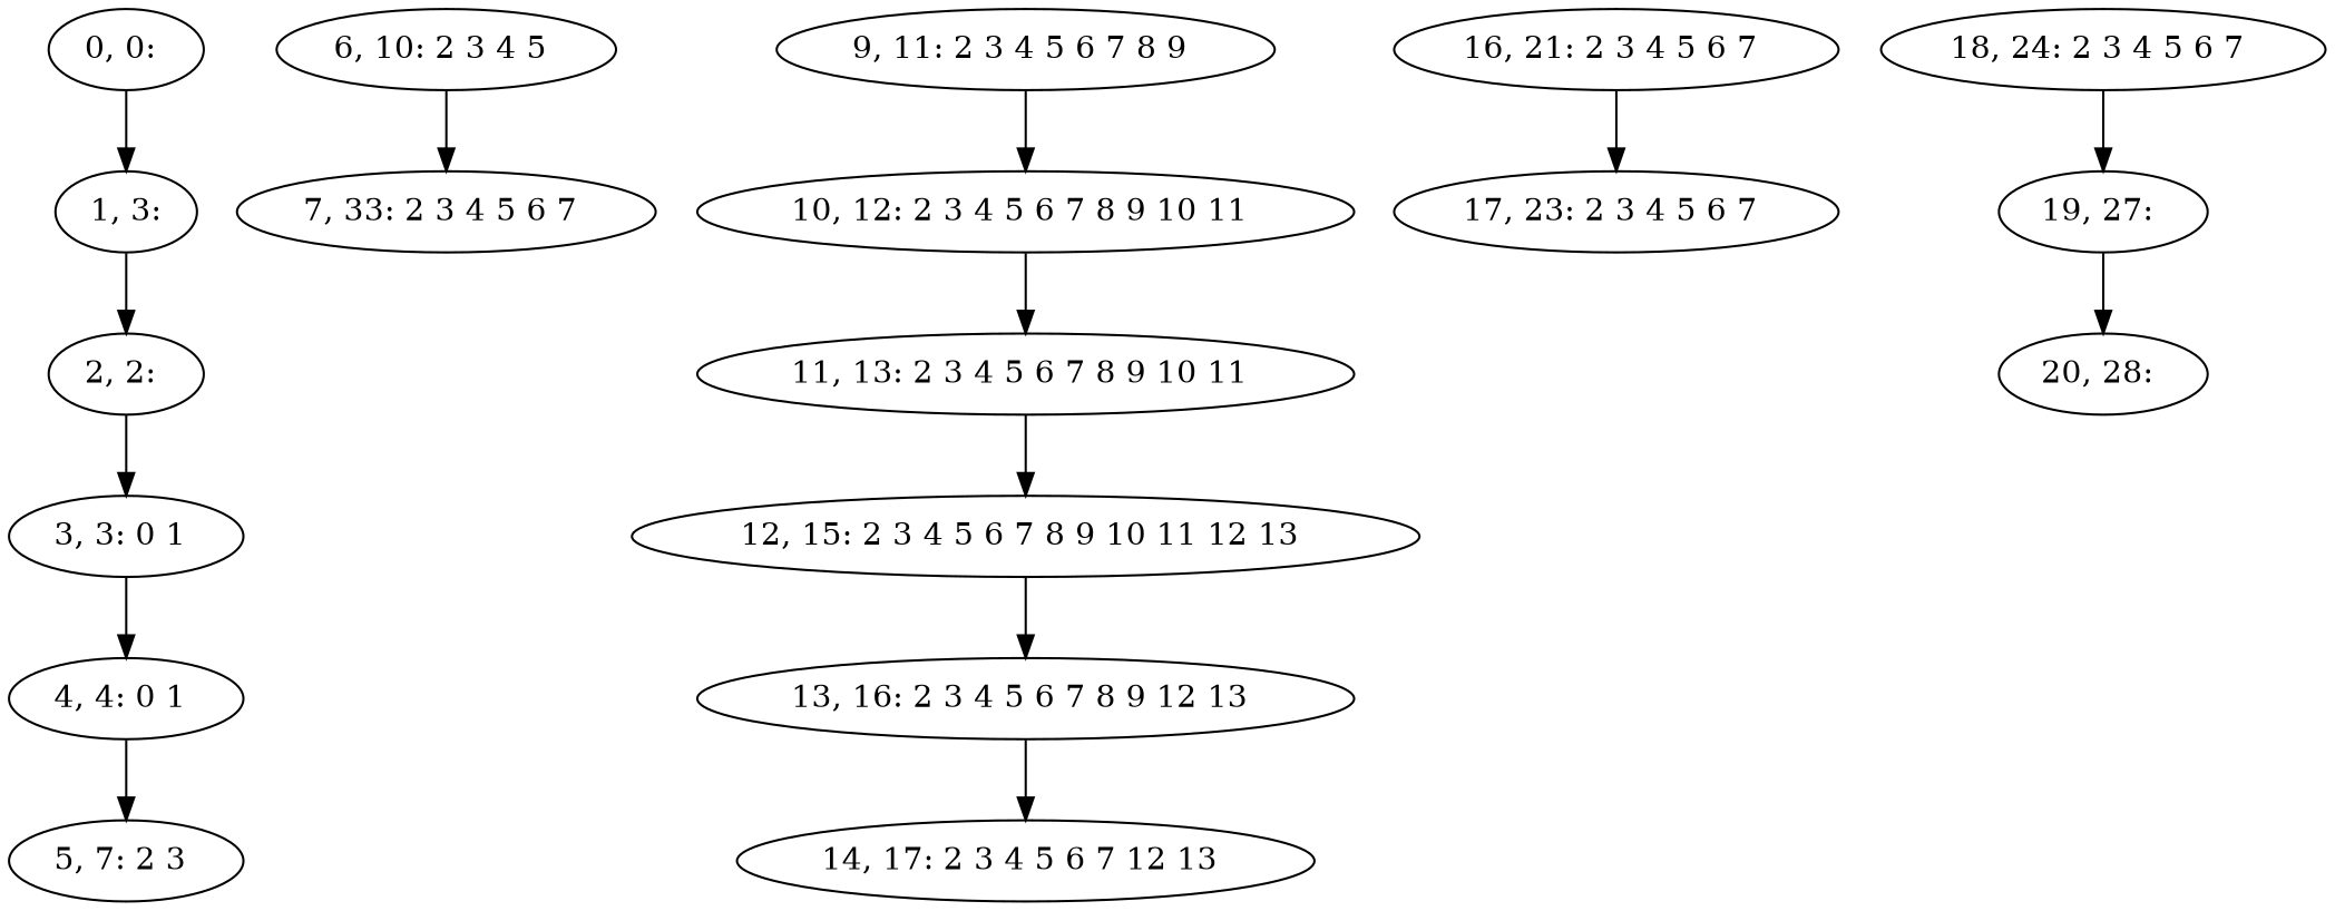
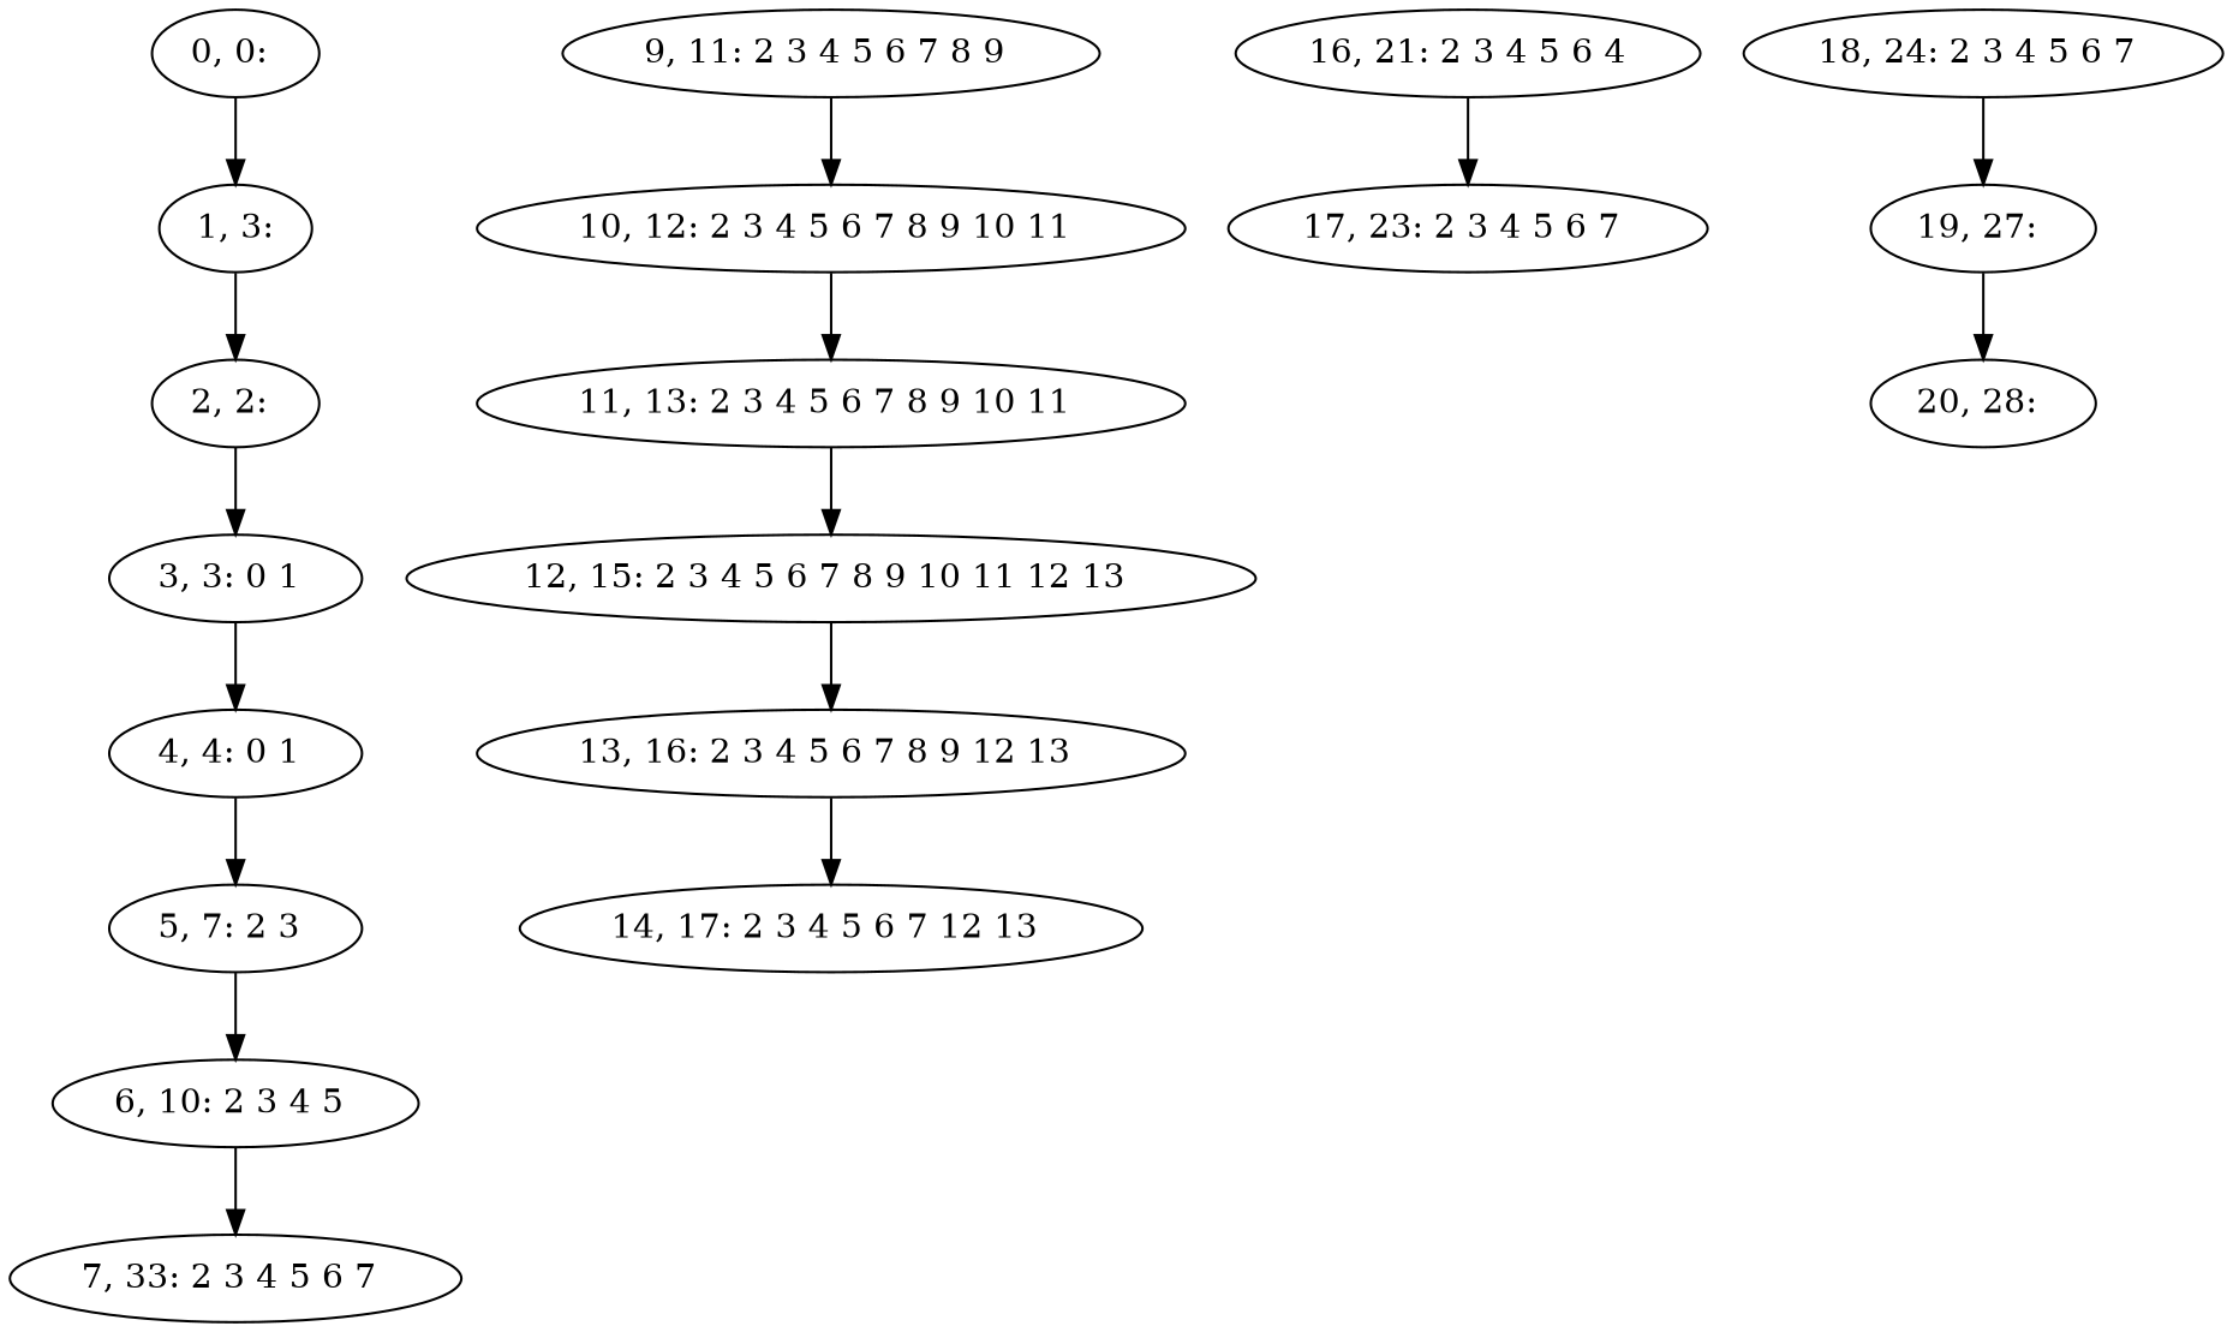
  digraph {
    n1 [label="0, 0: "]
    n2 [label="1, 3:"]
    n3 [label="2, 2: "]
    n4 [label="3, 3: 0 1 "]
    n5 [label="4, 4: 0 1 "]
    n6 [label="5, 7: 2 3 "]
    n7 [label="6, 10: 2 3 4 5 "]
    n8 [label="7, 33: 2 3 4 5 6 7 "]
    n9 [label="9, 11: 2 3 4 5 6 7 8 9 "]
    n10 [label="10, 12: 2 3 4 5 6 7 8 9 10 11 "]
    n11 [label="11, 13: 2 3 4 5 6 7 8 9 10 11 "]
    n12 [label="12, 15: 2 3 4 5 6 7 8 9 10 11 12 13 "]
    n13 [label="13, 16: 2 3 4 5 6 7 8 9 12 13 "]
    n14 [label="14, 17: 2 3 4 5 6 7 12 13 "]
-   n15 [label="16, 21: 2 3 4 5 6 7 "]
+   n15 [label="16, 21: 2 3 4 5 6 4"]
    n16 [label="17, 23: 2 3 4 5 6 7 "]
    n17 [label="18, 24: 2 3 4 5 6 7 "]
    n18 [label="19, 27: "]
    n19 [label="20, 28: "]
    n1 -> n2
    n2 -> n3
    n3 -> n4
    n4 -> n5
    n5 -> n6
+   n6 -> n7
    n7 -> n8
    n9 -> n10
    n10 -> n11
    n11 -> n12
    n12 -> n13
    n13 -> n14
    n15 -> n16
    n17 -> n18
    n18 -> n19
  }
